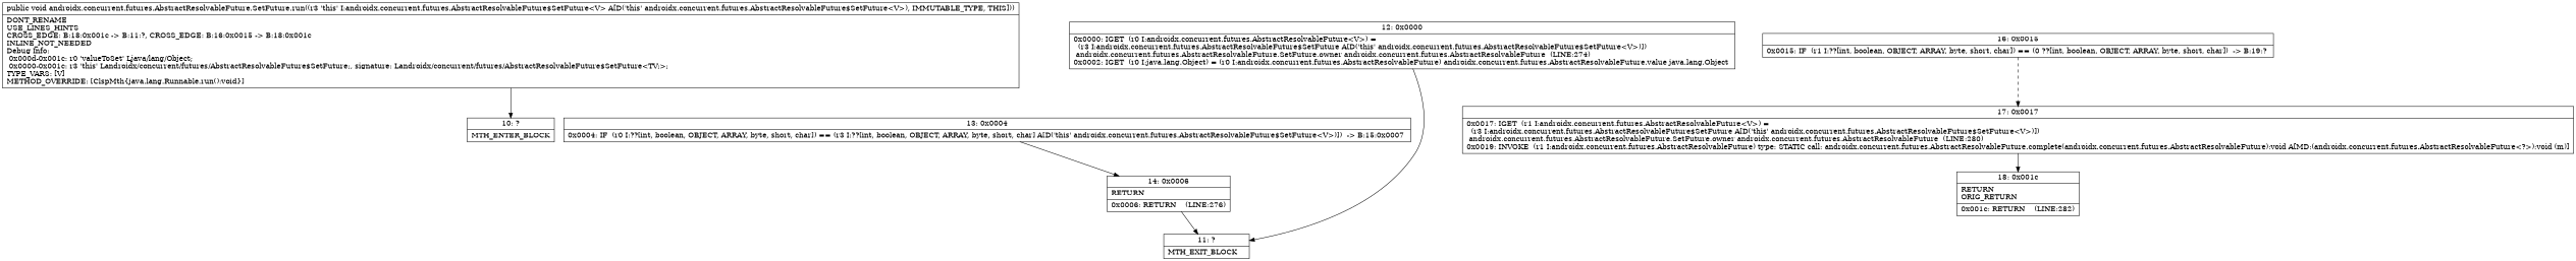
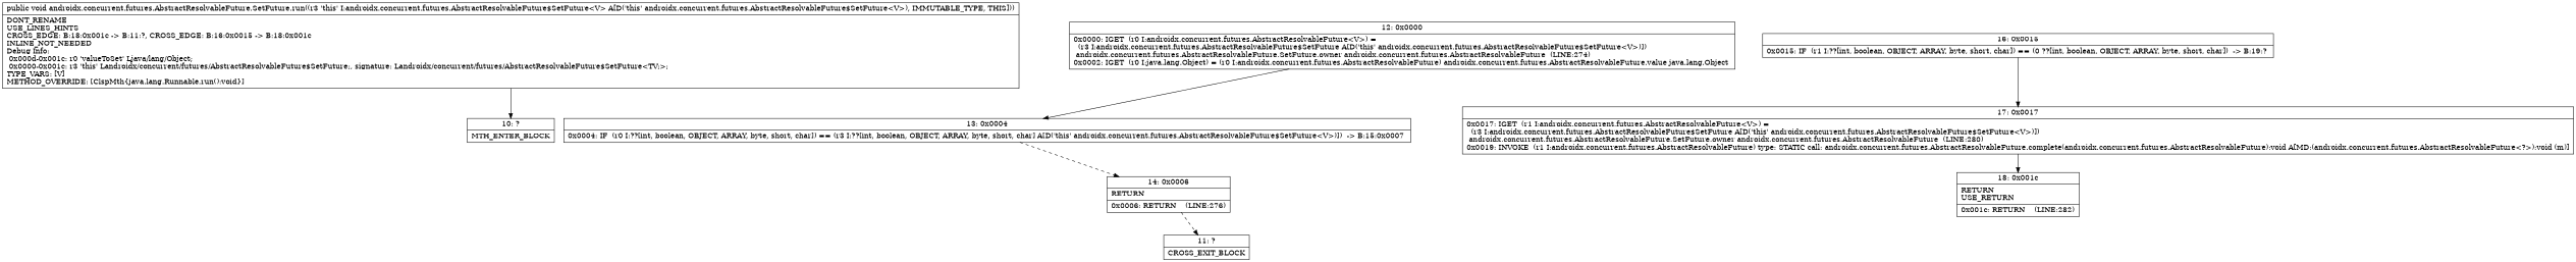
  digraph {
    node [shape=record]
    n1 [label="{10\:\ ?|MTH_ENTER_BLOCK\l}"]
    n2 [label="{12\:\ 0x0000|0x0000: IGET  (r0 I:androidx.concurrent.futures.AbstractResolvableFuture\<V\>) = \l  (r3 I:androidx.concurrent.futures.AbstractResolvableFuture$SetFuture A[D('this' androidx.concurrent.futures.AbstractResolvableFuture$SetFuture\<V\>)])\l androidx.concurrent.futures.AbstractResolvableFuture.SetFuture.owner androidx.concurrent.futures.AbstractResolvableFuture  (LINE:274)\l0x0002: IGET  (r0 I:java.lang.Object) = (r0 I:androidx.concurrent.futures.AbstractResolvableFuture) androidx.concurrent.futures.AbstractResolvableFuture.value java.lang.Object \l}"]
    n3 [label="{13\:\ 0x0004|0x0004: IF  (r0 I:??[int, boolean, OBJECT, ARRAY, byte, short, char]) == (r3 I:??[int, boolean, OBJECT, ARRAY, byte, short, char] A[D('this' androidx.concurrent.futures.AbstractResolvableFuture$SetFuture\<V\>)])  \-\> B:15:0x0007 \l}"]
    n4 [label="{14\:\ 0x0006|RETURN\l|0x0006: RETURN    (LINE:276)\l}"]
-   n5 [label="{11\:\ ?|MTH_EXIT_BLOCK\l}"]
+   n5 [label="{11\:\ ?|CROSS_EXIT_BLOCK\l}"]
    n6 [label="{16\:\ 0x0015|0x0015: IF  (r1 I:??[int, boolean, OBJECT, ARRAY, byte, short, char]) == (0 ??[int, boolean, OBJECT, ARRAY, byte, short, char])  \-\> B:19:? \l}"]
    n7 [label="{17\:\ 0x0017|0x0017: IGET  (r1 I:androidx.concurrent.futures.AbstractResolvableFuture\<V\>) = \l  (r3 I:androidx.concurrent.futures.AbstractResolvableFuture$SetFuture A[D('this' androidx.concurrent.futures.AbstractResolvableFuture$SetFuture\<V\>)])\l androidx.concurrent.futures.AbstractResolvableFuture.SetFuture.owner androidx.concurrent.futures.AbstractResolvableFuture  (LINE:280)\l0x0019: INVOKE  (r1 I:androidx.concurrent.futures.AbstractResolvableFuture) type: STATIC call: androidx.concurrent.futures.AbstractResolvableFuture.complete(androidx.concurrent.futures.AbstractResolvableFuture):void A[MD:(androidx.concurrent.futures.AbstractResolvableFuture\<?\>):void (m)]\l}"]
-   n8 [label="{18\:\ 0x001c|RETURN\lORIG_RETURN\l|0x001c: RETURN    (LINE:282)\l}"]
+   n8 [label="{18\:\ 0x001c|RETURN\lUSE_RETURN\l|0x001c: RETURN    (LINE:282)\l}"]
    n9 [label="{public void androidx.concurrent.futures.AbstractResolvableFuture.SetFuture.run((r3 'this' I:androidx.concurrent.futures.AbstractResolvableFuture$SetFuture\<V\> A[D('this' androidx.concurrent.futures.AbstractResolvableFuture$SetFuture\<V\>), IMMUTABLE_TYPE, THIS]))  | DONT_RENAME\lUSE_LINES_HINTS\lCROSS_EDGE: B:18:0x001c \-\> B:11:?, CROSS_EDGE: B:16:0x0015 \-\> B:18:0x001c\lINLINE_NOT_NEEDED\lDebug Info:\l  0x000d\-0x001c: r0 'valueToSet' Ljava\/lang\/Object;\l  0x0000\-0x001c: r3 'this' Landroidx\/concurrent\/futures\/AbstractResolvableFuture$SetFuture;, signature: Landroidx\/concurrent\/futures\/AbstractResolvableFuture$SetFuture\<TV;\>;\lTYPE_VARS: [V]\lMETHOD_OVERRIDE: [ClspMth\{java.lang.Runnable.run():void\}]\l}"]
-   n2 -> n5
-   n3 -> n4 [style=solid]
-   n4 -> n5
-   n6 -> n7 [style=dashed]
+   n2 -> n3
+   n3 -> n4 [style=dashed]
+   n4 -> n5 [style=dashed]
+   n6 -> n7 [style=solid]
    n7 -> n8
    n9 -> n1
  }
